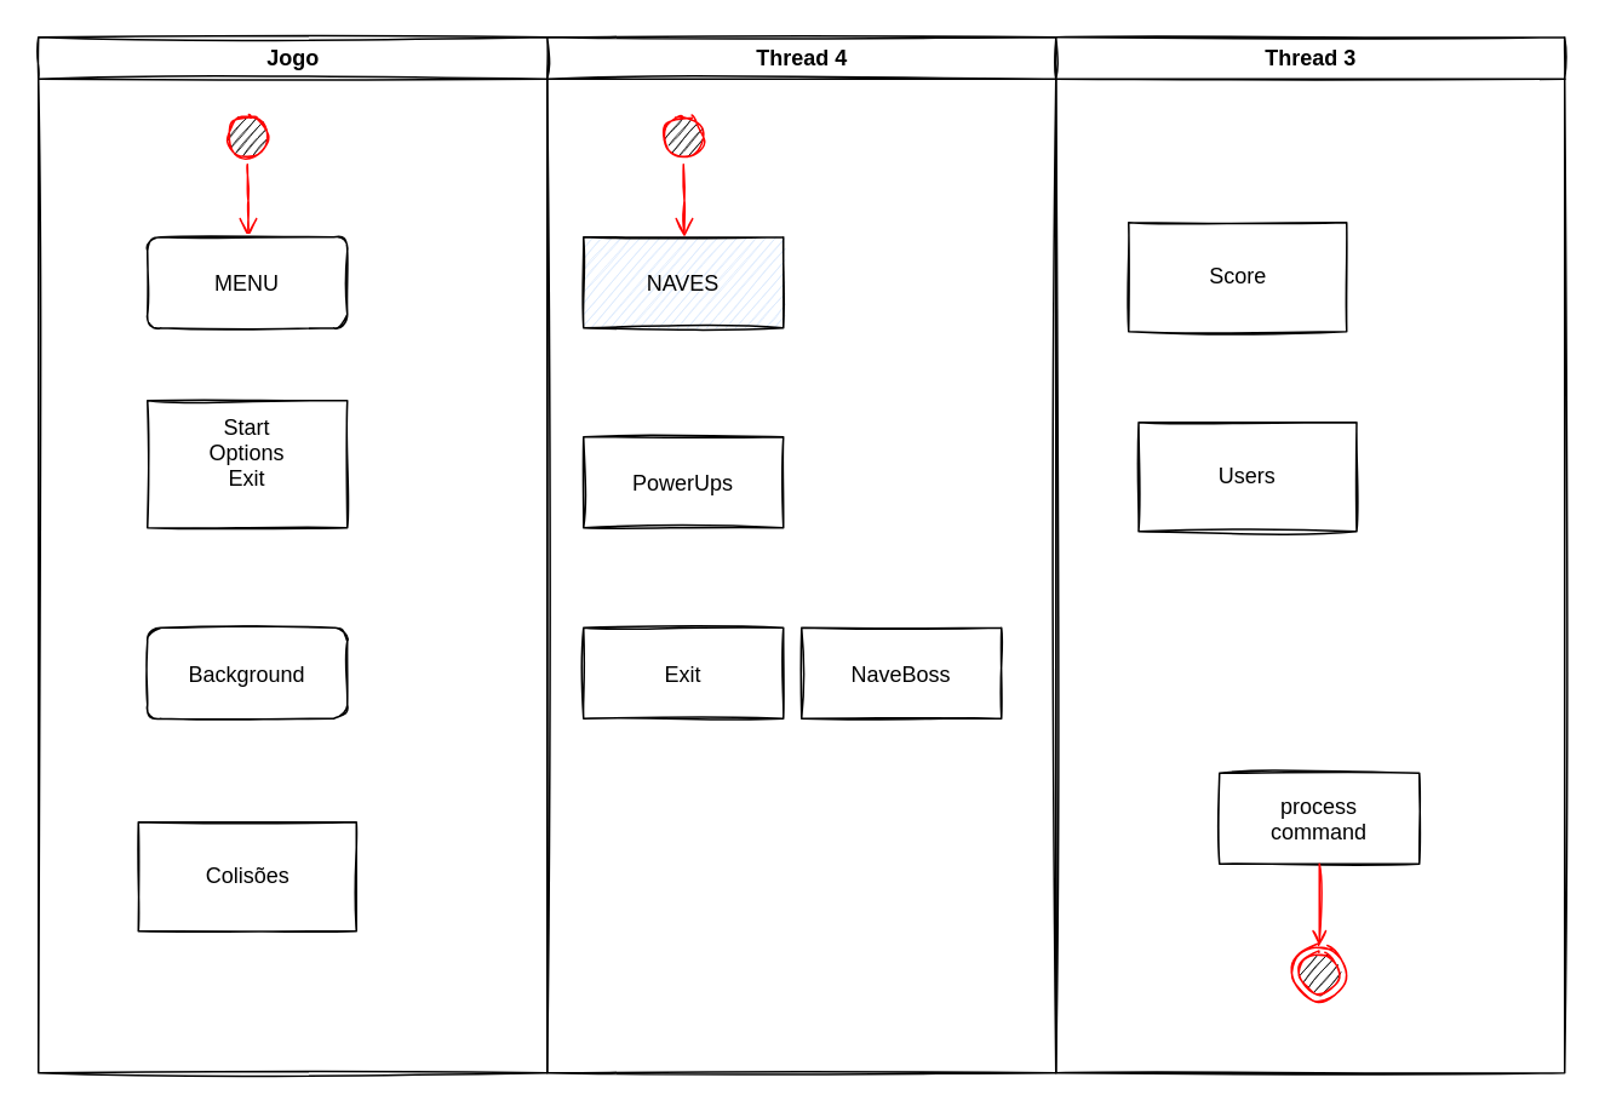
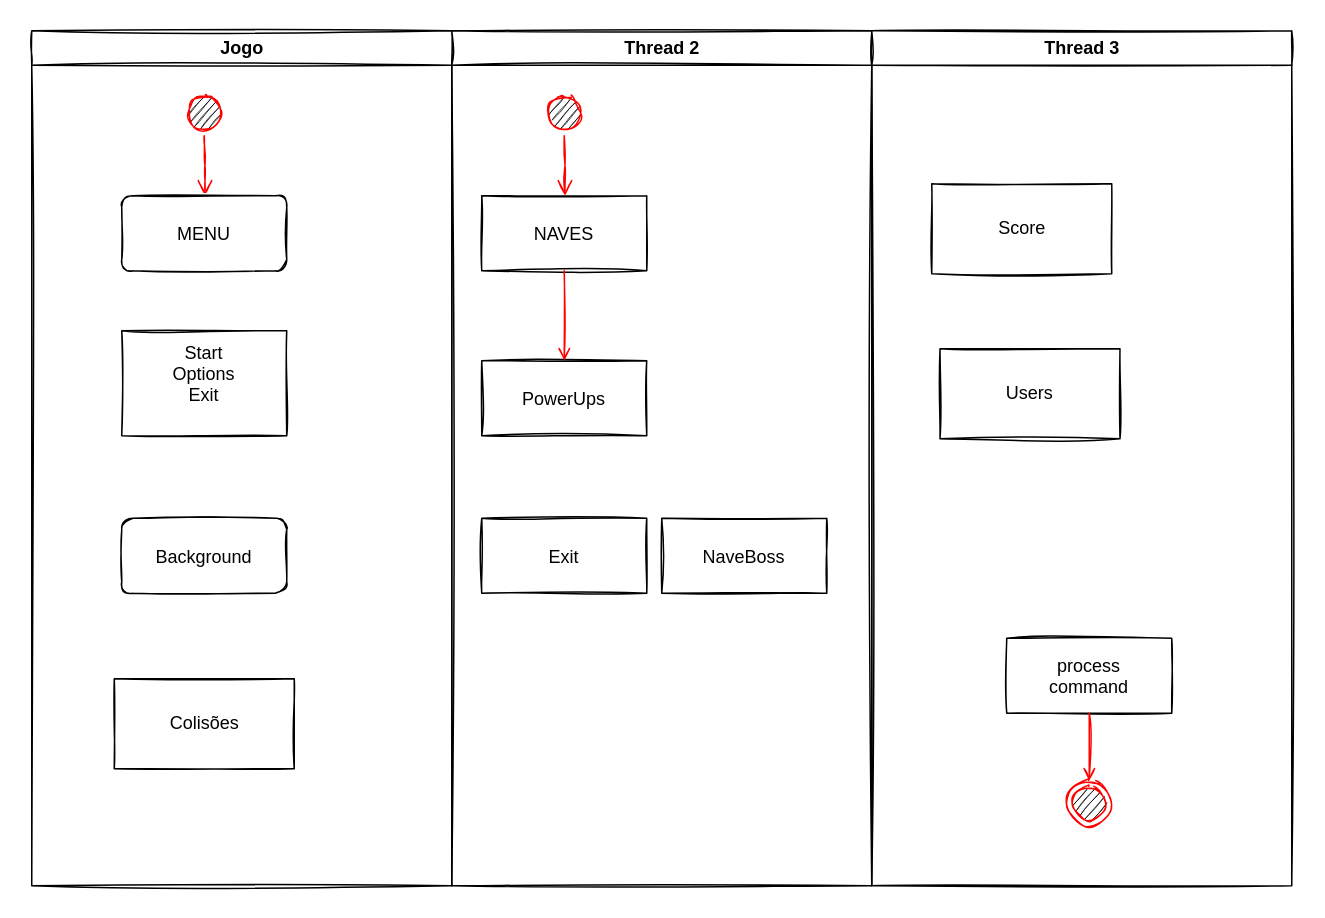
  <mxCell id="0" />
  <mxCell id="1" parent="0" />
  <mxCell id="2" value="Jogo" style="swimlane;whiteSpace=wrap;rounded=0;sketch=1;" parent="1" vertex="1"><mxGeometry x="20.5" y="20" width="280" height="570" as="geometry"><mxRectangle x="164.5" y="128" width="60" height="23" as="alternateBounds" /></mxGeometry></mxCell>
  <mxCell id="3" value="" style="ellipse;shape=startState;fillColor=#000000;strokeColor=#ff0000;rounded=0;sketch=1;" parent="2" vertex="1"><mxGeometry x="100" y="40" width="30" height="30" as="geometry" /></mxCell>
  <mxCell id="4" value="" style="edgeStyle=elbowEdgeStyle;elbow=horizontal;verticalAlign=bottom;endArrow=open;endSize=8;strokeColor=#FF0000;endFill=1;rounded=0;sketch=1;" parent="2" source="3" target="5" edge="1"><mxGeometry x="100" y="40" as="geometry"><mxPoint x="115" y="110" as="targetPoint" /></mxGeometry></mxCell>
  <mxCell id="5" value="MENU" style="sketch=1;rounded=1;" parent="2" vertex="1"><mxGeometry x="60" y="110" width="110" height="50" as="geometry" /></mxCell>
  <mxCell id="6" value="Start&#10;Options &#10;Exit&#10;" style="rounded=0;sketch=1;" parent="2" vertex="1"><mxGeometry x="60" y="200" width="110" height="70" as="geometry" /></mxCell>
  <mxCell id="7" value="Background" style="sketch=1;rounded=1;" parent="2" vertex="1"><mxGeometry x="60" y="325" width="110" height="50" as="geometry" /></mxCell>
  <mxCell id="8" value="Colisões " style="rounded=0;whiteSpace=wrap;html=1;sketch=1;" vertex="1" parent="2"><mxGeometry x="55" y="432" width="120" height="60" as="geometry" /></mxCell>
- <mxCell id="9" value="Thread 4" style="swimlane;whiteSpace=wrap;rounded=0;sketch=1;" parent="1" vertex="1"><mxGeometry x="300.5" y="20" width="280" height="570" as="geometry"><mxRectangle x="444.5" y="128" width="80" height="23" as="alternateBounds" /></mxGeometry></mxCell>
+ <mxCell id="9" value="Thread 2" style="swimlane;whiteSpace=wrap;rounded=0;sketch=1;" parent="1" vertex="1"><mxGeometry x="300.5" y="20" width="280" height="570" as="geometry"><mxRectangle x="444.5" y="128" width="80" height="23" as="alternateBounds" /></mxGeometry></mxCell>
  <mxCell id="10" value="" style="ellipse;shape=startState;fillColor=#000000;strokeColor=#ff0000;rounded=0;sketch=1;" parent="9" vertex="1"><mxGeometry x="60" y="40" width="30" height="30" as="geometry" /></mxCell>
  <mxCell id="11" value="" style="edgeStyle=elbowEdgeStyle;elbow=horizontal;verticalAlign=bottom;endArrow=open;endSize=8;strokeColor=#FF0000;endFill=1;rounded=0;sketch=1;" parent="9" source="10" target="12" edge="1"><mxGeometry x="40" y="20" as="geometry"><mxPoint x="55" y="90" as="targetPoint" /></mxGeometry></mxCell>
- <mxCell id="12" value="NAVES" style="rounded=0;sketch=1;fillColor=#dae8fc;" parent="9" vertex="1"><mxGeometry x="20" y="110" width="110" height="50" as="geometry" /></mxCell>
+ <mxCell id="12" value="NAVES" style="rounded=0;sketch=1;" parent="9" vertex="1"><mxGeometry x="20" y="110" width="110" height="50" as="geometry" /></mxCell>
  <mxCell id="13" value="PowerUps" style="rounded=0;sketch=1;" parent="9" vertex="1"><mxGeometry x="20" y="220" width="110" height="50" as="geometry" /></mxCell>
+ <mxCell id="14" value="" style="endArrow=open;strokeColor=#FF0000;endFill=1;rounded=0;sketch=1;" parent="9" source="12" target="13" edge="1"><mxGeometry relative="1" as="geometry" /></mxCell>
  <mxCell id="15" value="Exit" style="rounded=0;sketch=1;" parent="9" vertex="1"><mxGeometry x="20" y="325" width="110" height="50" as="geometry" /></mxCell>
  <mxCell id="16" value="NaveBoss" style="rounded=0;sketch=1;" parent="9" vertex="1"><mxGeometry x="140" y="325" width="110" height="50" as="geometry" /></mxCell>
  <mxCell id="17" value="Thread 3" style="swimlane;whiteSpace=wrap;rounded=0;sketch=1;" parent="1" vertex="1"><mxGeometry x="580.5" y="20" width="280" height="570" as="geometry"><mxRectangle x="724.5" y="128" width="80" height="23" as="alternateBounds" /></mxGeometry></mxCell>
  <mxCell id="18" value="process&#10;command" style="rounded=0;sketch=1;" parent="17" vertex="1"><mxGeometry x="90" y="405" width="110" height="50" as="geometry" /></mxCell>
  <mxCell id="19" value="" style="ellipse;shape=endState;fillColor=#000000;strokeColor=#ff0000;rounded=0;sketch=1;" parent="17" vertex="1"><mxGeometry x="130" y="500" width="30" height="30" as="geometry" /></mxCell>
  <mxCell id="20" value="" style="endArrow=open;strokeColor=#FF0000;endFill=1;rounded=0;sketch=1;" parent="17" source="18" target="19" edge="1"><mxGeometry relative="1" as="geometry" /></mxCell>
  <mxCell id="21" value="Score" style="rounded=0;whiteSpace=wrap;html=1;sketch=1;" vertex="1" parent="17"><mxGeometry x="40" y="102" width="120" height="60" as="geometry" /></mxCell>
  <mxCell id="22" value="Users" style="rounded=0;whiteSpace=wrap;html=1;sketch=1;" vertex="1" parent="17"><mxGeometry x="45.5" y="212" width="120" height="60" as="geometry" /></mxCell>
